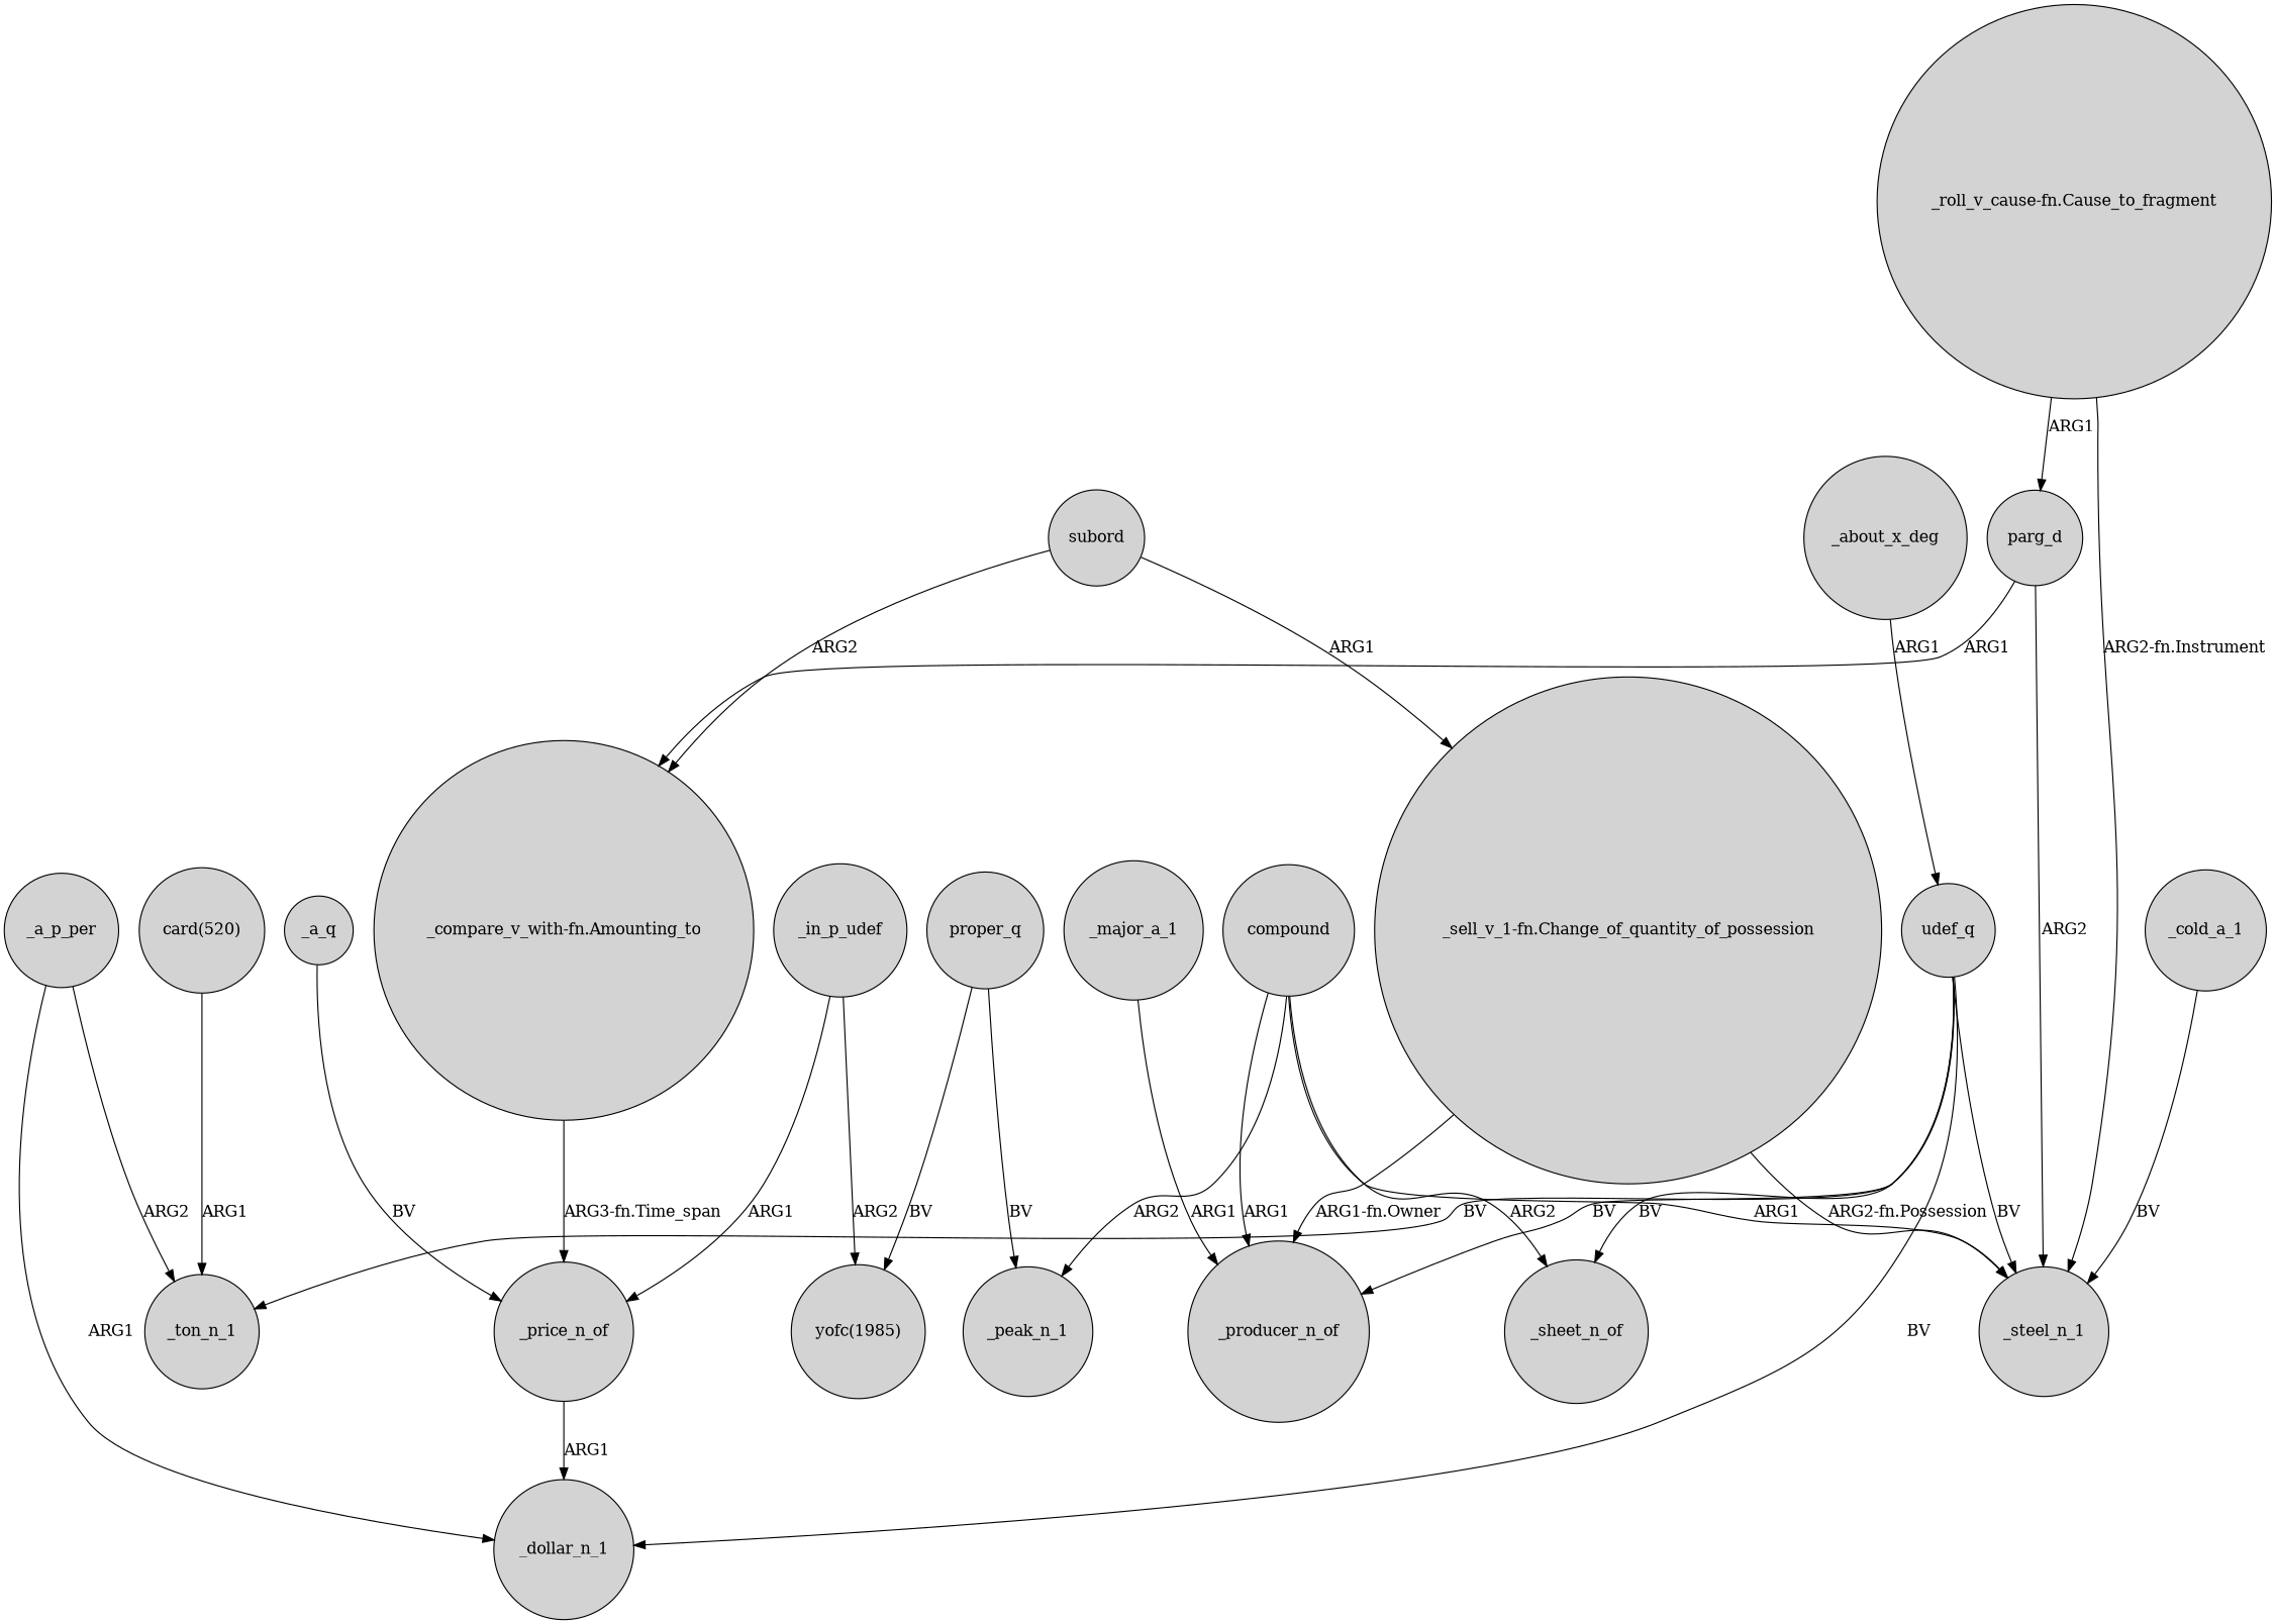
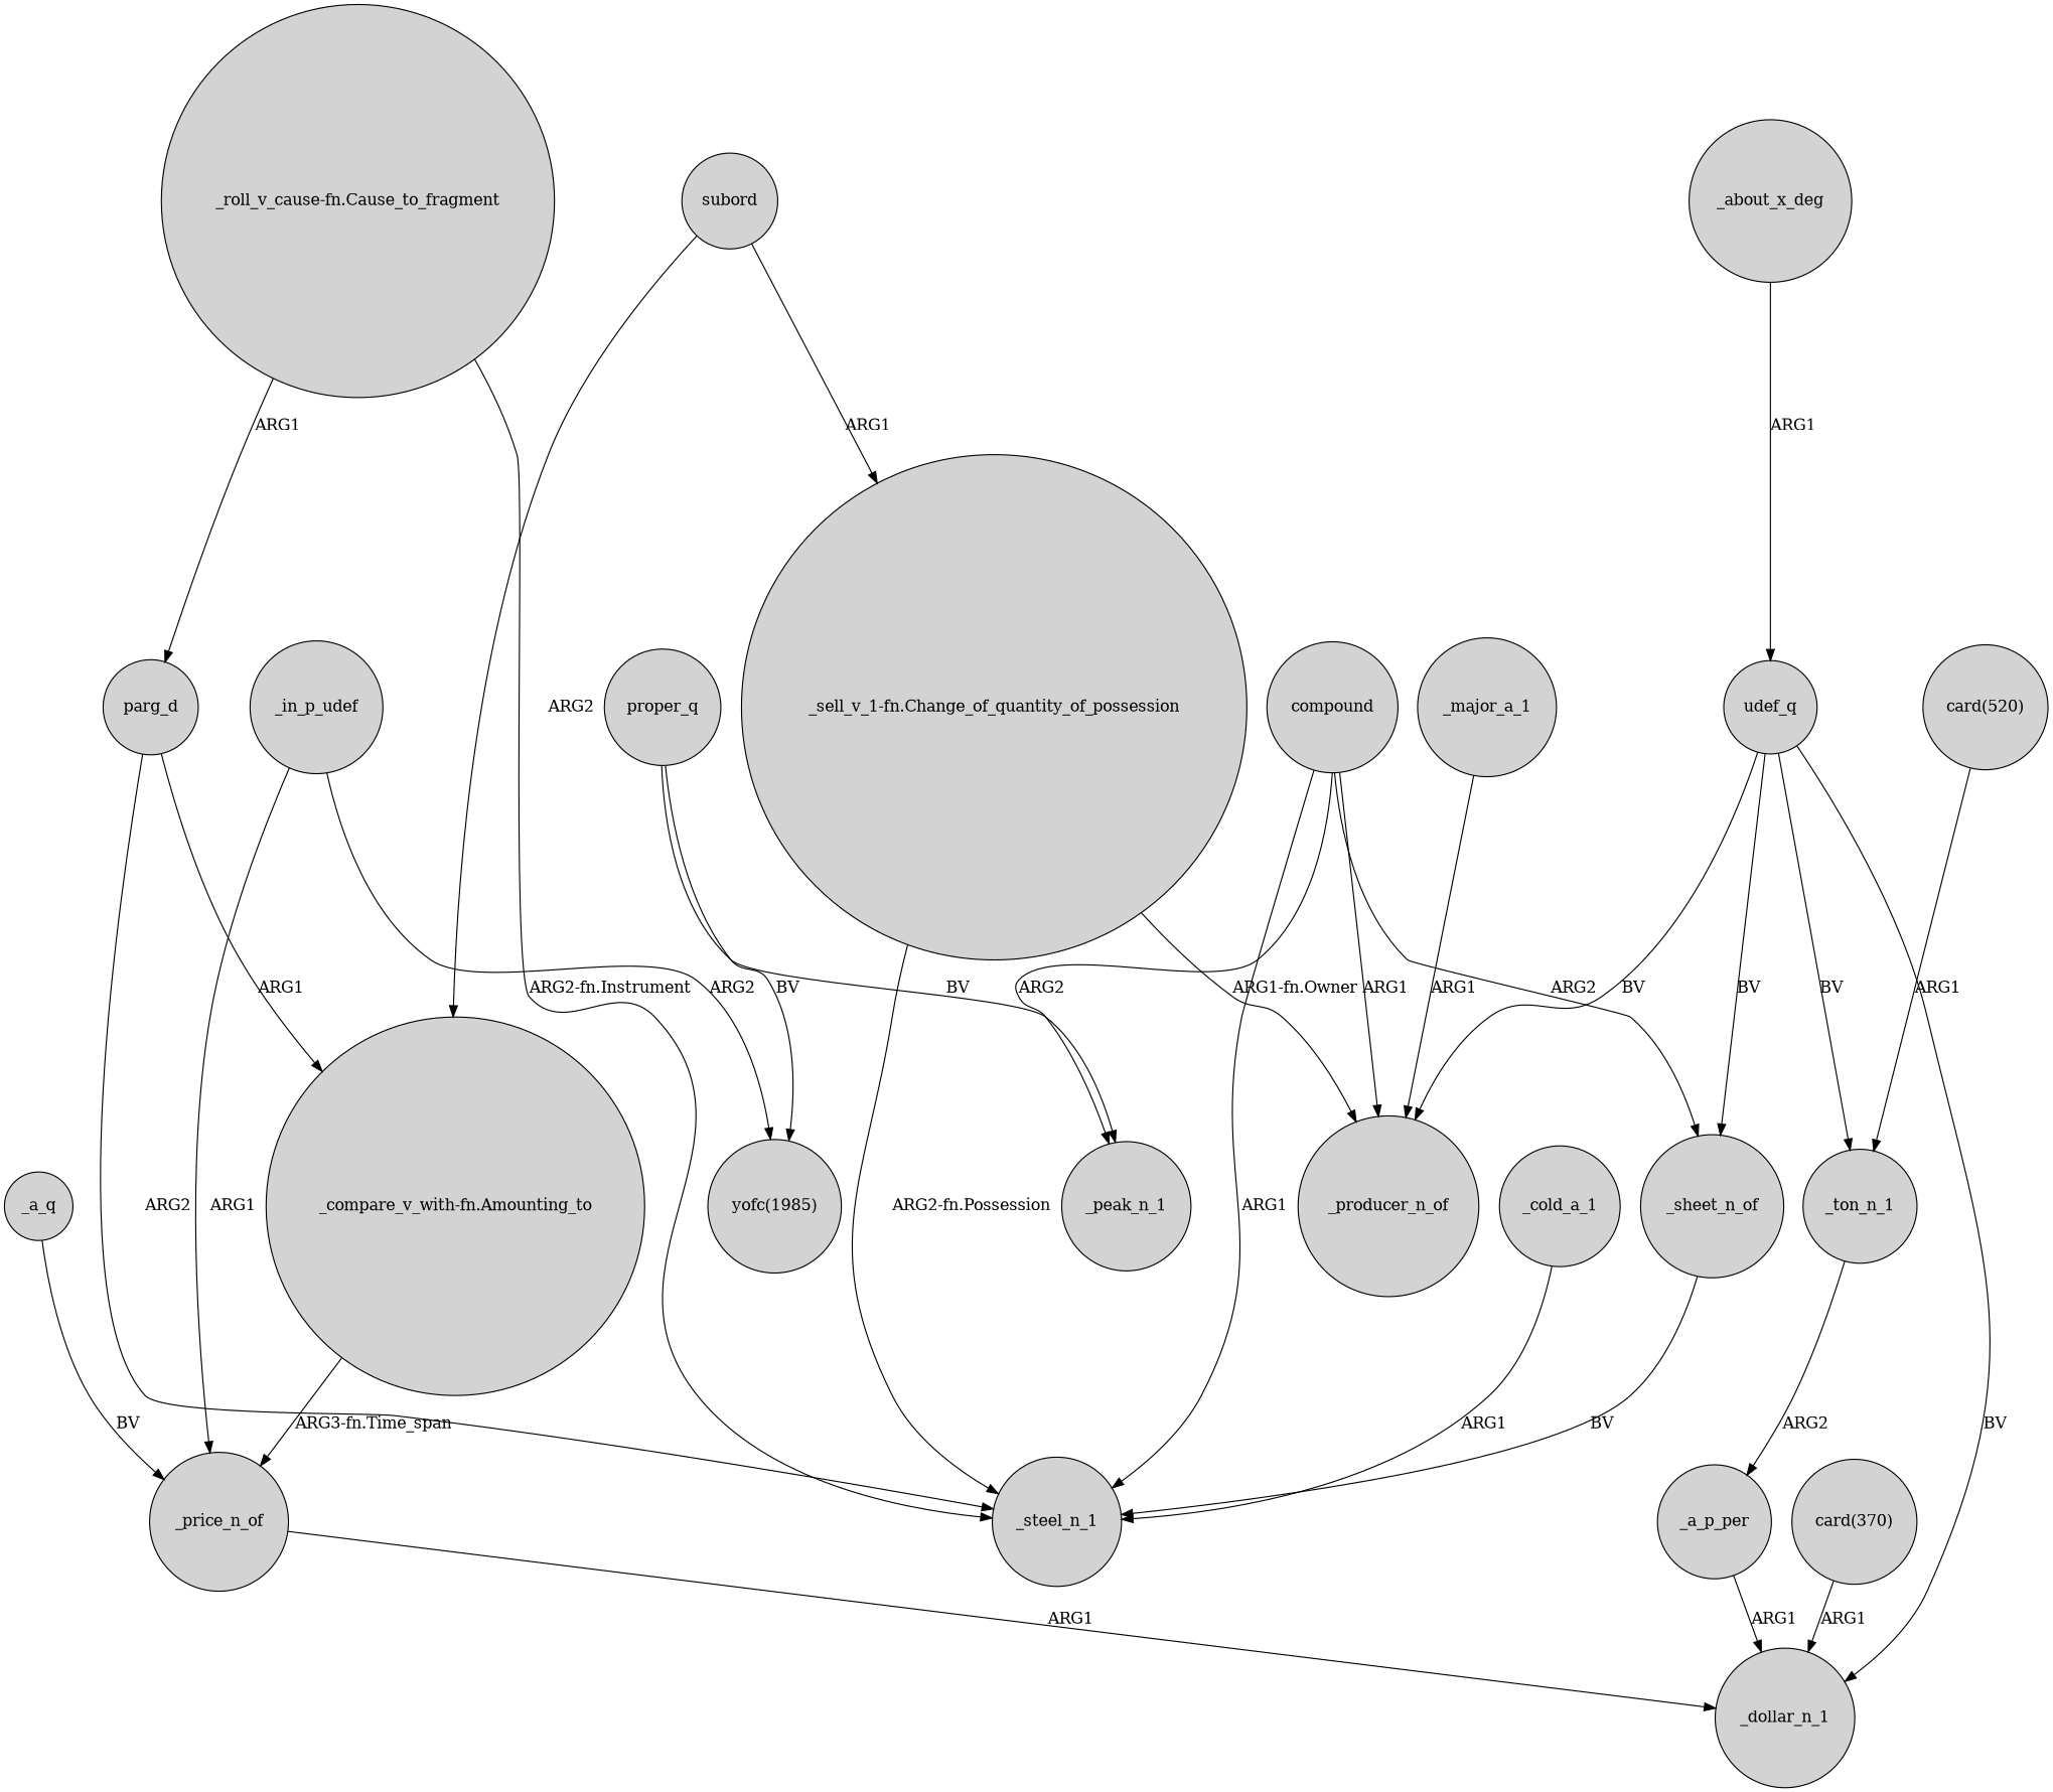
  digraph {
    node [shape=circle style=filled]
    n1 [label=_in_p_udef]
    _price_n_of
    n3 [label="yofc(1985)"]
    _dollar_n_1
    parg_d
    _steel_n_1
    "_compare_v_with-fn.Amounting_to"
    "_roll_v_cause-fn.Cause_to_fragment"
    compound
    _peak_n_1
    _producer_n_of
    _sheet_n_of
    _major_a_1
    _a_p_per
    _ton_n_1
    "card(520)"
    udef_q
    subord
    "_sell_v_1-fn.Change_of_quantity_of_possession"
+   "card(370)"
    _about_x_deg
    proper_q
    _a_q
    _cold_a_1
    n1 -> _price_n_of [label=ARG1]
    n1 -> n3 [label=ARG2]
    _price_n_of -> _dollar_n_1 [label=ARG1]
    parg_d -> _steel_n_1 [label=ARG2]
    parg_d -> "_compare_v_with-fn.Amounting_to" [label=ARG1]
    "_compare_v_with-fn.Amounting_to" -> _price_n_of [label="ARG3-fn.Time_span"]
    "_roll_v_cause-fn.Cause_to_fragment" -> parg_d [label=ARG1]
    "_roll_v_cause-fn.Cause_to_fragment" -> _steel_n_1 [label="ARG2-fn.Instrument"]
    compound -> _steel_n_1 [label=ARG1]
    compound -> _peak_n_1 [label=ARG2]
    compound -> _producer_n_of [label=ARG1]
    compound -> _sheet_n_of [label=ARG2]
    _major_a_1 -> _producer_n_of [label=ARG1]
    _a_p_per -> _dollar_n_1 [label=ARG1]
-   _a_p_per -> _ton_n_1 [label=ARG2]
+   _ton_n_1 -> _a_p_per [label=ARG2]
    "card(520)" -> _ton_n_1 [label=ARG1]
    udef_q -> _dollar_n_1 [label=BV]
-   udef_q -> _steel_n_1 [label=BV]
+   _sheet_n_of -> _steel_n_1 [label=BV]
    udef_q -> _producer_n_of [label=BV]
    udef_q -> _sheet_n_of [label=BV]
    udef_q -> _ton_n_1 [label=BV]
    subord -> "_compare_v_with-fn.Amounting_to" [label=ARG2]
    subord -> "_sell_v_1-fn.Change_of_quantity_of_possession" [label=ARG1]
    "_sell_v_1-fn.Change_of_quantity_of_possession" -> _steel_n_1 [label="ARG2-fn.Possession"]
    "_sell_v_1-fn.Change_of_quantity_of_possession" -> _producer_n_of [label="ARG1-fn.Owner"]
+   "card(370)" -> _dollar_n_1 [label=ARG1]
    _about_x_deg -> udef_q [label=ARG1]
    proper_q -> n3 [label=BV]
    proper_q -> _peak_n_1 [label=BV]
    _a_q -> _price_n_of [label=BV]
-   _cold_a_1 -> _steel_n_1 [label=BV]
+   _cold_a_1 -> _steel_n_1 [label=ARG1]
  }
